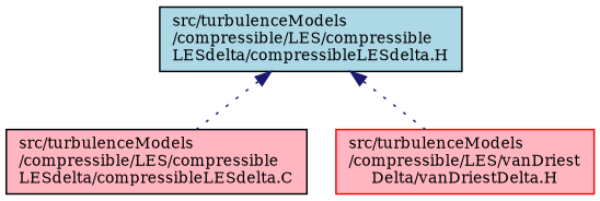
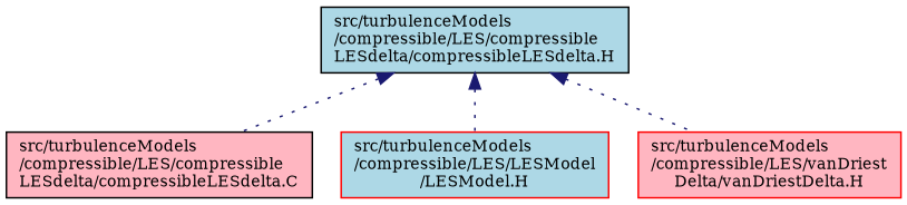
  digraph {
    fontname="DejaVu Serif"
    node [color=black fillcolor=lightblue fontname="DejaVu Serif" fontsize=10 shape=record style=filled]
    edge [color=midnightblue dir=back fontname="DejaVu Serif" fontsize=10 labelfontname=FreeSans labelfontsize=10 style=dotted]
    n1 [fontcolor=black height=0.2 label="src/turbulenceModels\l/compressible/LES/compressible\lLESdelta/compressibleLESdelta.H" width=0.4]
    n2 [height=0.2 label="src/turbulenceModels\l/compressible/LES/compressible\lLESdelta/compressibleLESdelta.C" width=0.4 fillcolor=lightpink]
+   n3 [color=red height=0.2 label="src/turbulenceModels\l/compressible/LES/LESModel\l/LESModel.H" width=0.4]
    n4 [color=red height=0.2 label="src/turbulenceModels\l/compressible/LES/vanDriest\lDelta/vanDriestDelta.H" width=0.4 fillcolor=lightpink]
    n1 -> n2
+   n1 -> n3
    n1 -> n4
  }
